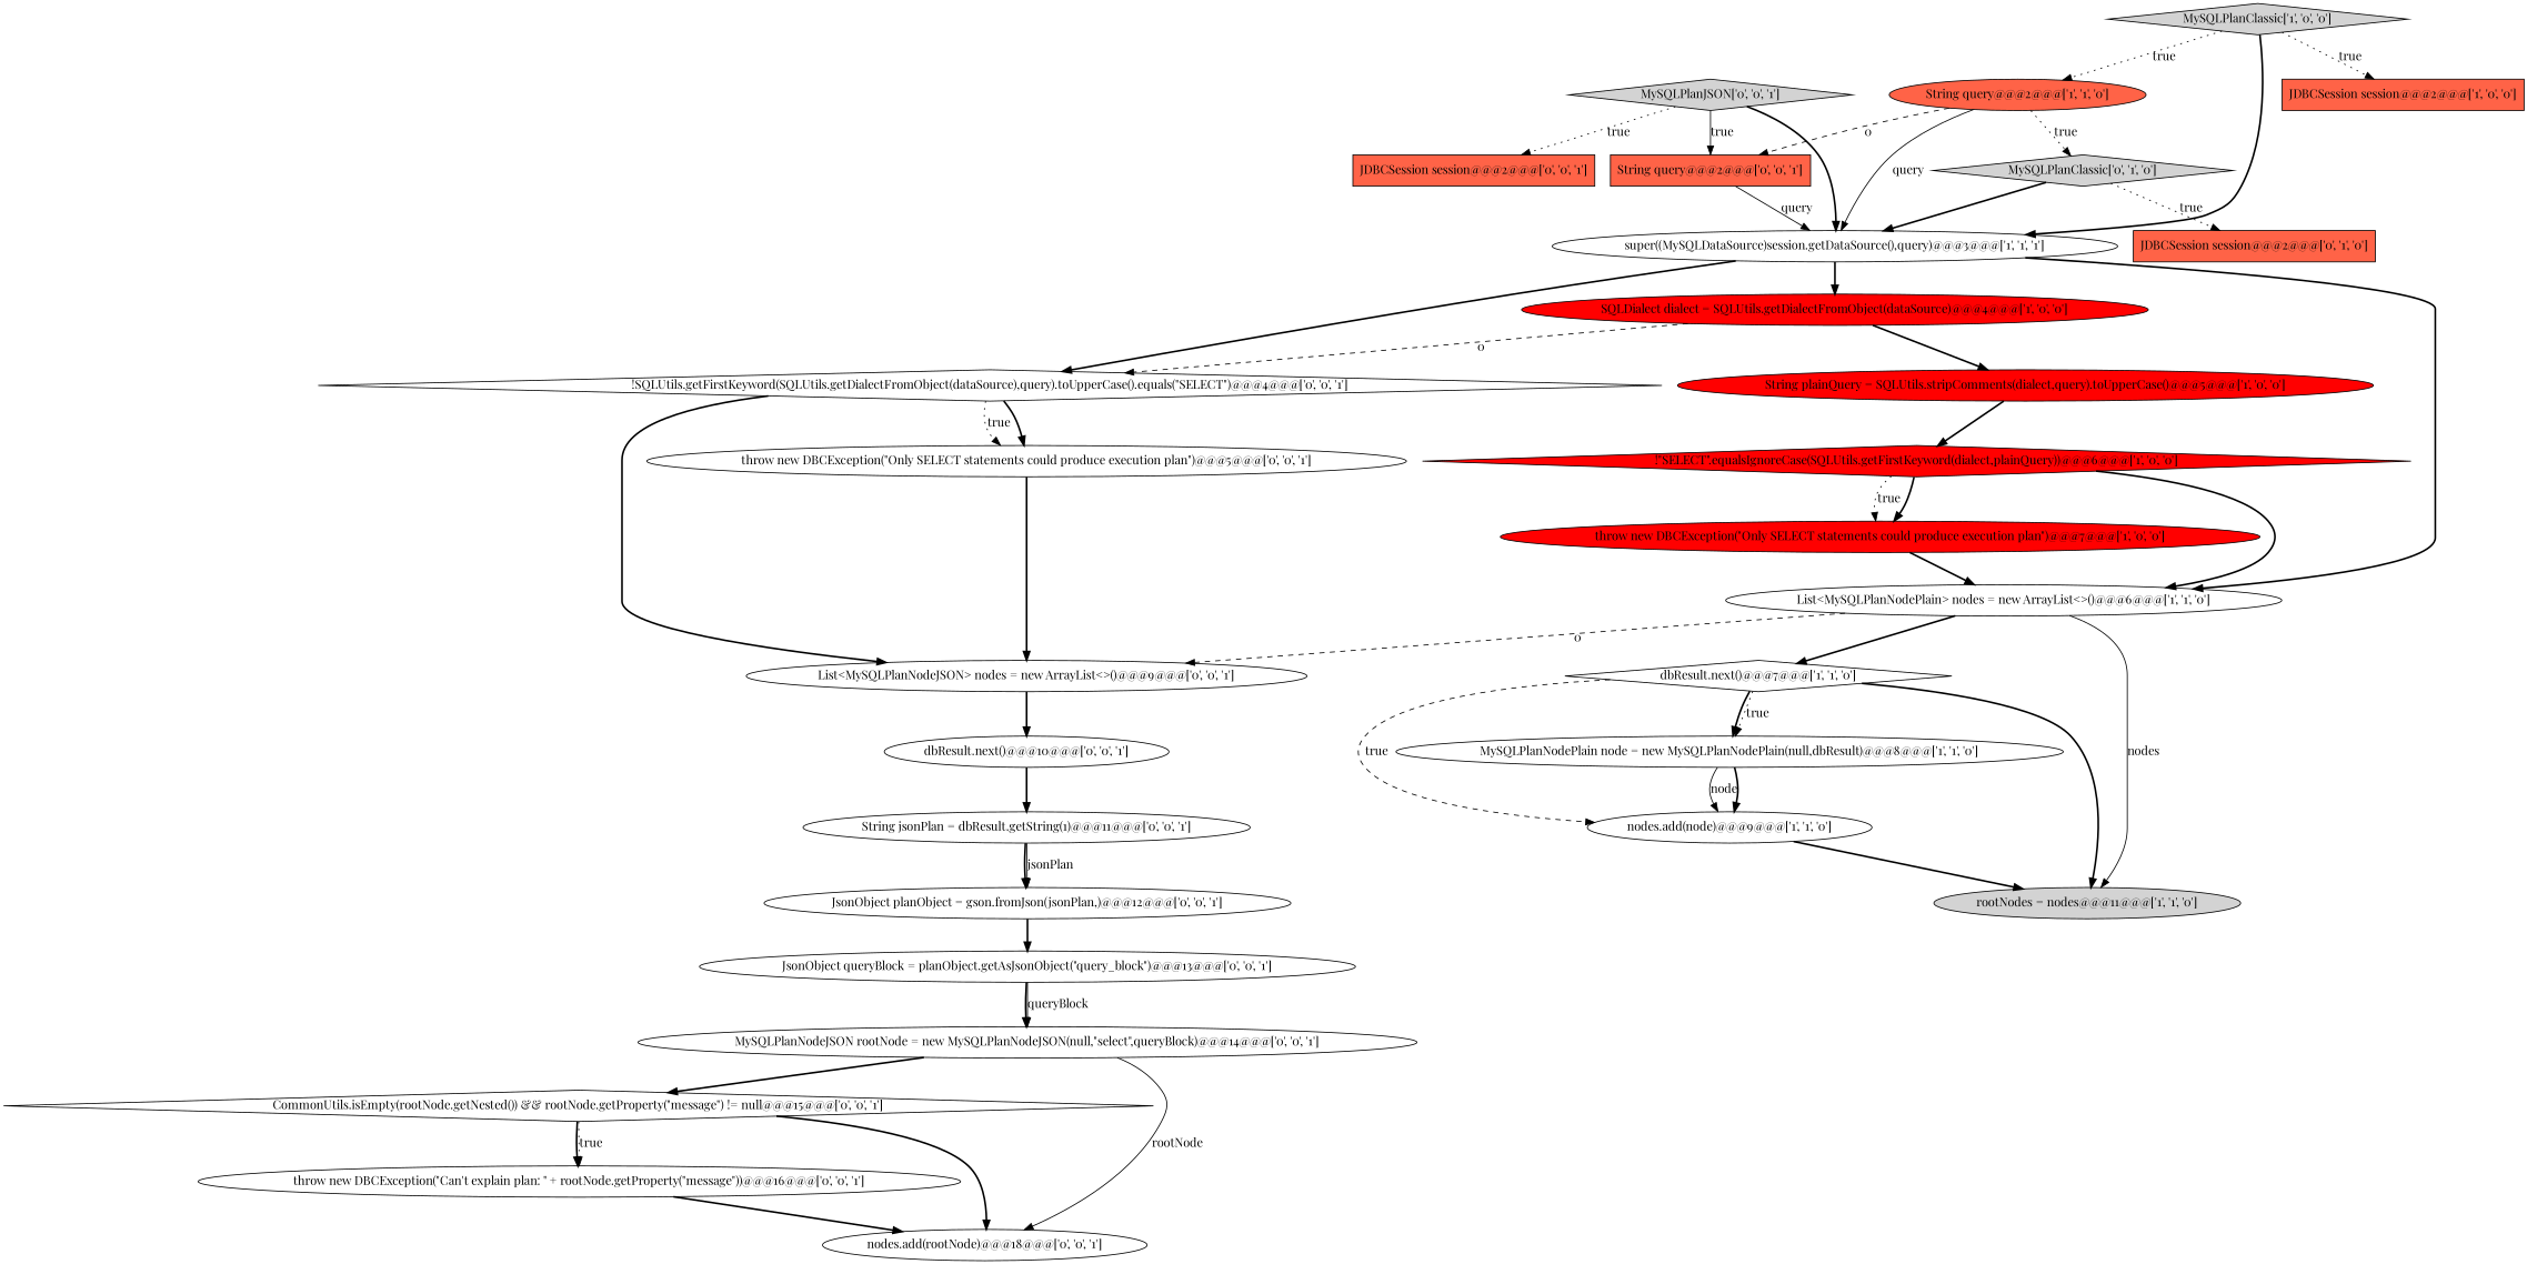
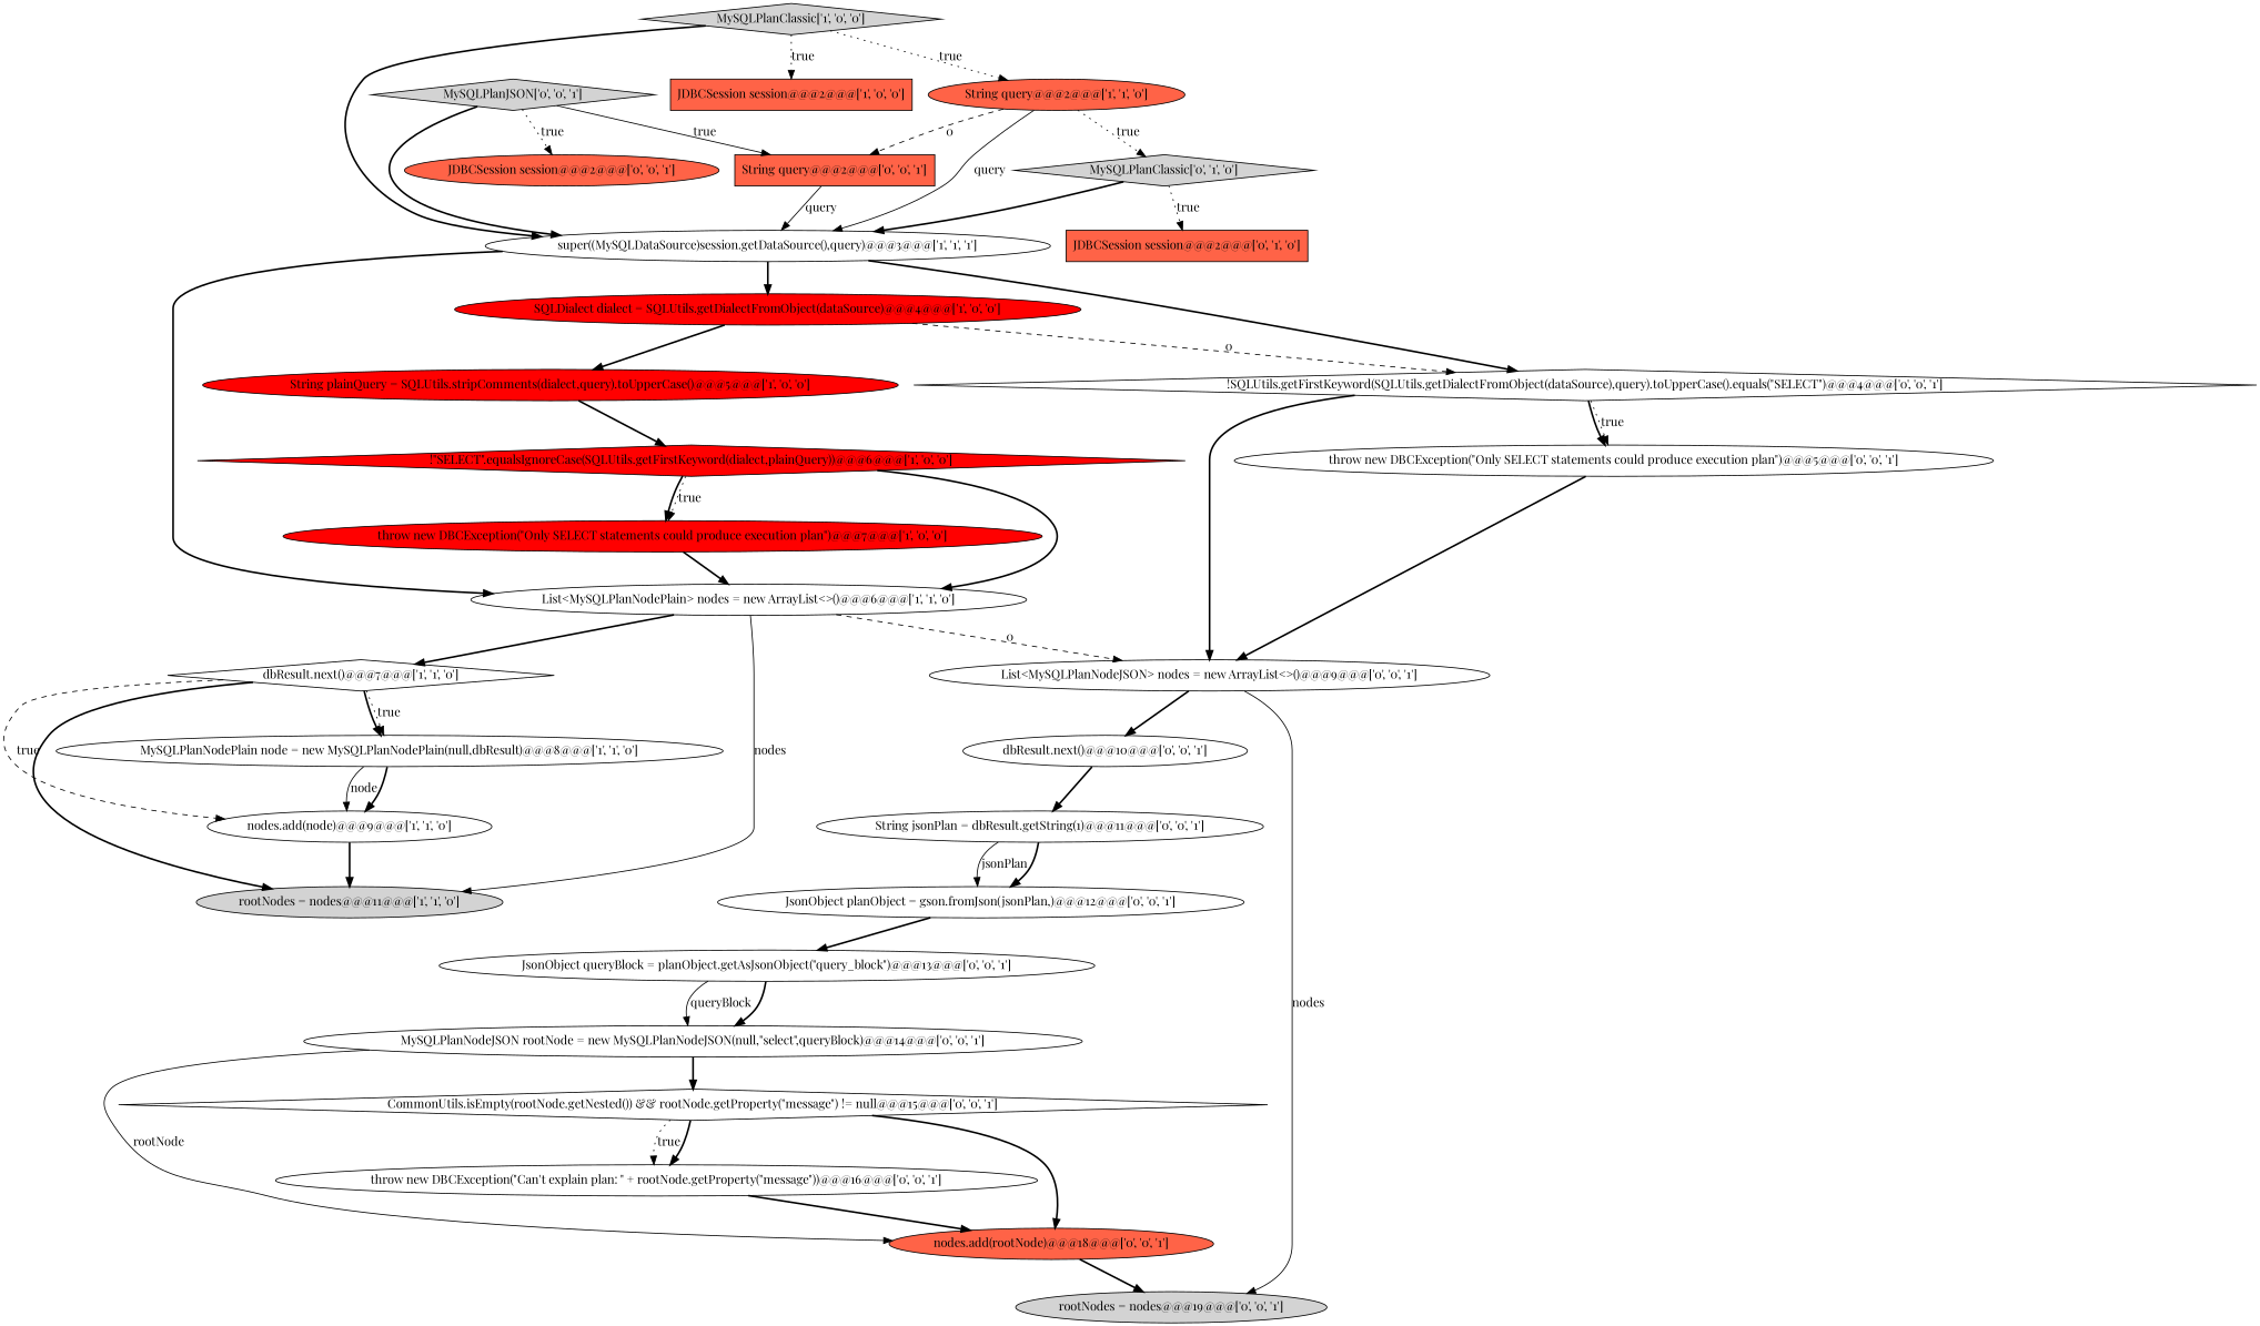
  digraph {
    fontname="Playfair Display"
    node [fillcolor=white fontname="Playfair Display" shape=ellipse style=filled]
    edge [fontname="Playfair Display" style=bold]
    n1 [label="CommonUtils.isEmpty(rootNode.getNested()) && rootNode.getProperty(\"message\") != null@@@15@@@['0', '0', '1']" shape=diamond]
-   n2 [label="nodes.add(rootNode)@@@18@@@['0', '0', '1']"]
+   n2 [fillcolor=tomato label="nodes.add(rootNode)@@@18@@@['0', '0', '1']"]
    n3 [label="throw new DBCException(\"Can't explain plan: \" + rootNode.getProperty(\"message\"))@@@16@@@['0', '0', '1']"]
+   n4 [fillcolor=lightgray label="rootNodes = nodes@@@19@@@['0', '0', '1']"]
    n5 [label="super((MySQLDataSource)session.getDataSource(),query)@@@3@@@['1', '1', '1']"]
    n6 [fillcolor=red label="SQLDialect dialect = SQLUtils.getDialectFromObject(dataSource)@@@4@@@['1', '0', '0']"]
    n7 [label="!SQLUtils.getFirstKeyword(SQLUtils.getDialectFromObject(dataSource),query).toUpperCase().equals(\"SELECT\")@@@4@@@['0', '0', '1']" shape=diamond]
    n8 [label="List<MySQLPlanNodePlain> nodes = new ArrayList<>()@@@6@@@['1', '1', '0']"]
    n9 [fillcolor=red label="String plainQuery = SQLUtils.stripComments(dialect,query).toUpperCase()@@@5@@@['1', '0', '0']"]
    n10 [label="List<MySQLPlanNodeJSON> nodes = new ArrayList<>()@@@9@@@['0', '0', '1']"]
    n11 [label="throw new DBCException(\"Only SELECT statements could produce execution plan\")@@@5@@@['0', '0', '1']"]
    n12 [label="dbResult.next()@@@7@@@['1', '1', '0']" shape=diamond]
    n13 [fillcolor=lightgray label="rootNodes = nodes@@@11@@@['1', '1', '0']"]
    n14 [label="JsonObject queryBlock = planObject.getAsJsonObject(\"query_block\")@@@13@@@['0', '0', '1']"]
    n15 [label="MySQLPlanNodeJSON rootNode = new MySQLPlanNodeJSON(null,\"select\",queryBlock)@@@14@@@['0', '0', '1']"]
    n16 [fillcolor=tomato label="String query@@@2@@@['0', '0', '1']" shape=box]
    n17 [label="MySQLPlanNodePlain node = new MySQLPlanNodePlain(null,dbResult)@@@8@@@['1', '1', '0']"]
    n18 [label="nodes.add(node)@@@9@@@['1', '1', '0']"]
    n19 [label="dbResult.next()@@@10@@@['0', '0', '1']"]
    n20 [label="String jsonPlan = dbResult.getString(1)@@@11@@@['0', '0', '1']"]
    n21 [label="JsonObject planObject = gson.fromJson(jsonPlan,)@@@12@@@['0', '0', '1']"]
    n22 [fillcolor=lightgray label="MySQLPlanJSON['0', '0', '1']" shape=diamond]
-   n23 [fillcolor=tomato label="JDBCSession session@@@2@@@['0', '0', '1']" shape=box]
+   n23 [fillcolor=tomato label="JDBCSession session@@@2@@@['0', '0', '1']"]
    n24 [fillcolor=tomato label="JDBCSession session@@@2@@@['0', '1', '0']" shape=box]
    n25 [fillcolor=red label="!\"SELECT\".equalsIgnoreCase(SQLUtils.getFirstKeyword(dialect,plainQuery))@@@6@@@['1', '0', '0']" shape=diamond]
    n26 [fillcolor=tomato label="JDBCSession session@@@2@@@['1', '0', '0']" shape=box]
    n27 [fillcolor=red label="throw new DBCException(\"Only SELECT statements could produce execution plan\")@@@7@@@['1', '0', '0']"]
    n28 [fillcolor=lightgray label="MySQLPlanClassic['0', '1', '0']" shape=diamond]
    n29 [fillcolor=tomato label="String query@@@2@@@['1', '1', '0']"]
    n30 [fillcolor=lightgray label="MySQLPlanClassic['1', '0', '0']" shape=diamond]
    n1 -> n2
    n1 -> n3 [label=true style=dotted]
    n1 -> n3
+   n2 -> n4
    n3 -> n2
    n5 -> n6
    n5 -> n7
    n5 -> n8
    n6 -> n7 [label=0 style=dashed]
    n6 -> n9
    n7 -> n10
    n7 -> n11
    n7 -> n11 [label=true style=dotted]
    n8 -> n10 [label=0 style=dashed]
    n8 -> n12
    n8 -> n13 [label=nodes style=solid]
    n9 -> n25
+   n10 -> n4 [label=nodes style=solid]
    n10 -> n19
    n11 -> n10
    n12 -> n13
    n12 -> n17
    n12 -> n17 [label=true style=dotted]
    n12 -> n18 [label=true style=dashed]
    n14 -> n15
    n14 -> n15 [label=queryBlock style=solid]
    n15 -> n1
    n15 -> n2 [label=rootNode style=solid]
    n16 -> n5 [label=query style=solid]
    n17 -> n18 [label="node" style=solid]
    n17 -> n18
    n18 -> n13
    n19 -> n20
    n20 -> n21 [label=jsonPlan style=solid]
    n20 -> n21
    n21 -> n14
    n22 -> n5
    n22 -> n16 [label=true style=solid]
    n22 -> n23 [label=true style=dotted]
    n25 -> n8
    n25 -> n27
    n25 -> n27 [label=true style=dotted]
    n27 -> n8
    n28 -> n5
    n28 -> n24 [label=true style=dotted]
    n29 -> n5 [label=query style=solid]
    n29 -> n16 [label=0 style=dashed]
    n29 -> n28 [label=true style=dotted]
    n30 -> n5
    n30 -> n26 [label=true style=dotted]
    n30 -> n29 [label=true style=dotted]
  }
